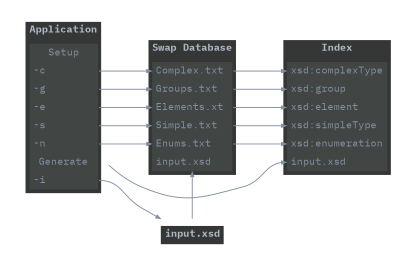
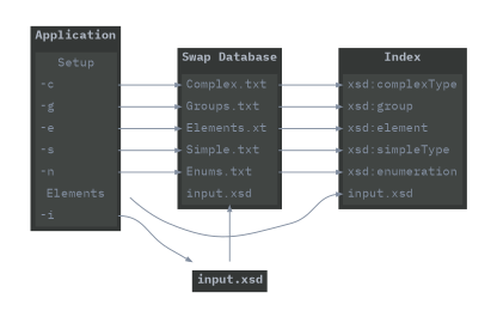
  digraph {
    fontname="IBM Plex Mono"
    rankdir=LR
    node [fontcolor="#828EA0FF" fontname="IBM Plex Mono" fontsize=11 shape=none]
    edge [arrowsize=0.5 color="#828EA0FF" fontcolor="#828EA0FF" fontname="IBM Plex Mono" fontsize=11 headport=C]
-   n1 [label=<             <table border="0" cellspacing="0" cellpadding="4" bgcolor="#343736FF">                 <tr><td align="center" port="Title"><font color="#AEB6C2FF"><b>Application</b></font></td></tr>                 <tr><td align="left">                 <table border="0" cellspacing="0" cellpadding="4" bgcolor="#464948C0">                 <tr><td align="center">Setup</td></tr>                 <tr><td align="left" port="C">-c</td></tr>                 <tr><td align="left" port="G">-g</td></tr>                 <tr><td align="left" port="E">-e</td></tr>                 <tr><td align="left" port="S">-s</td></tr>                 <tr><td align="left" port="N">-n</td></tr>                 <tr><td align="center">Generate</td></tr>                 <tr><td align="left" port="I">-i</td></tr>                 </table>                 </td></tr>             </table>         >]
+   n1 [label=<             <table border="0" cellspacing="0" cellpadding="4" bgcolor="#343736FF">                 <tr><td align="center" port="Title"><font color="#AEB6C2FF"><b>Application</b></font></td></tr>                 <tr><td align="left">                 <table border="0" cellspacing="0" cellpadding="4" bgcolor="#464948C0">                 <tr><td align="center">Setup</td></tr>                 <tr><td align="left" port="C">-c</td></tr>                 <tr><td align="left" port="G">-g</td></tr>                 <tr><td align="left" port="E">-e</td></tr>                 <tr><td align="left" port="S">-s</td></tr>                 <tr><td align="left" port="N">-n</td></tr>                 <tr><td align="center">Elements</td></tr>                 <tr><td align="left" port="I">-i</td></tr>                 </table>                 </td></tr>             </table>         >]
    n2 [label=<             <table border="0" cellspacing="0" cellpadding="4" bgcolor="#343736FF">                 <tr><td align="center" port="Title"><font color="#AEB6C2FF"><b>Swap Database</b></font></td></tr>                 <tr><td align="left">                 <table border="0" cellspacing="0" cellpadding="4" bgcolor="#464948C0">                 <tr><td align="left" port="C">Complex.txt</td></tr>                 <tr><td align="left" port="G">Groups.txt</td></tr>                 <tr><td align="left" port="E">Elements.xt</td></tr>                 <tr><td align="left" port="S">Simple.txt</td></tr>                 <tr><td align="left" port="N">Enums.txt</td></tr>                 <tr><td align="left" port="I">input.xsd</td></tr>                 </table>                 </td></tr>             </table>         >]
    n3 [label=<         <table border="0" cellspacing="0" cellpadding="4" bgcolor="#343736FF">             <tr><td align="center" port="Title"><font color="#AEB6C2FF"><b>Index</b></font></td></tr>             <tr><td align="left">             <table border="0" cellspacing="0" cellpadding="4" bgcolor="#464948C0">             <tr><td align="left" port="C">xsd:complexType</td></tr>             <tr><td align="left" port="G">xsd:group</td></tr>             <tr><td align="left" port="E">xsd:element</td></tr>             <tr><td align="left" port="S">xsd:simpleType</td></tr>             <tr><td align="left" port="N">xsd:enumeration</td></tr>             <tr><td align="left" port="I">input.xsd</td></tr>             </table>             </td></tr>         </table>         >]
    n4 [label=<         <table border="0" cellspacing="0" cellpadding="4" bgcolor="#343736FF">             <tr><td align="center" port="Title"><font color="#AEB6C2FF"><b>input.xsd</b></font></td></tr>         </table>         >]
    subgraph cluster_1 {
      peripheries=0
      n1
      n2
      n3
    }
    subgraph cluster_2 {
      peripheries=0
      n4
    }
    n1 -> n2 [tailport=C]
    n1 -> n2 [headport=S tailport=S]
    n1 -> n2 [headport=E tailport=E]
    n1 -> n2 [headport=N tailport=N]
    n1 -> n2 [headport=G tailport=G]
    n1 -> n3 [headport=I]
    n1 -> n4 [tailport=I]
    n2 -> n3 [tailport=C]
    n2 -> n3 [headport=S tailport=S]
    n2 -> n3 [headport=E tailport=E]
    n2 -> n3 [headport=N tailport=N]
    n2 -> n3 [headport=G tailport=G]
    n4 -> n2 [headport=I]
  }
